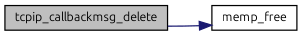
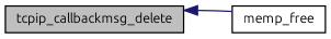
  digraph {
    rankdir=LR
    fontname=Ubuntu
    node [color=black fontname=Ubuntu fontsize=10 shape=record style=filled]
    n1 [fillcolor=grey75 fontcolor=black height=0.2 label=tcpip_callbackmsg_delete width=0.4]
    n2 [fillcolor=white height=0.2 label=memp_free width=0.4]
-   n1 -> n2 [color=midnightblue fontname=Ubuntu fontsize=10 labelfontname=Helvetica labelfontsize=10 style=solid]
+   n2 -> n1 [color=midnightblue fontname=Ubuntu fontsize=10 labelfontname=Helvetica labelfontsize=10 style=solid]
  }
